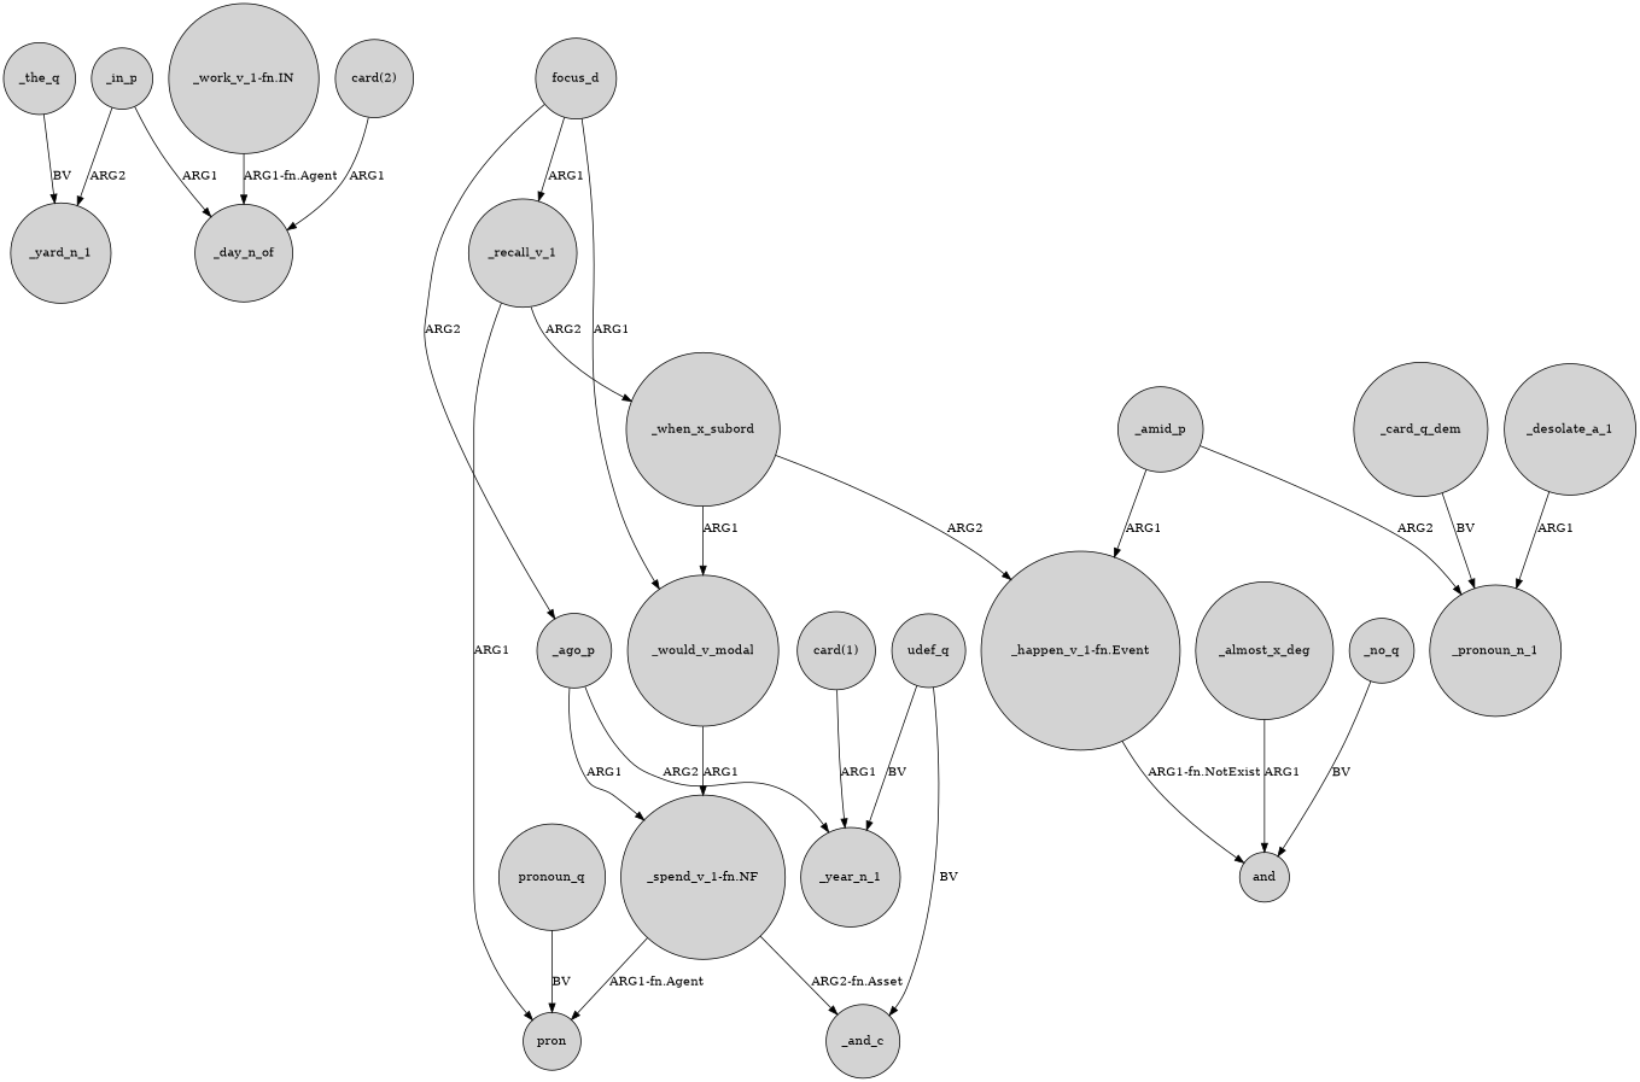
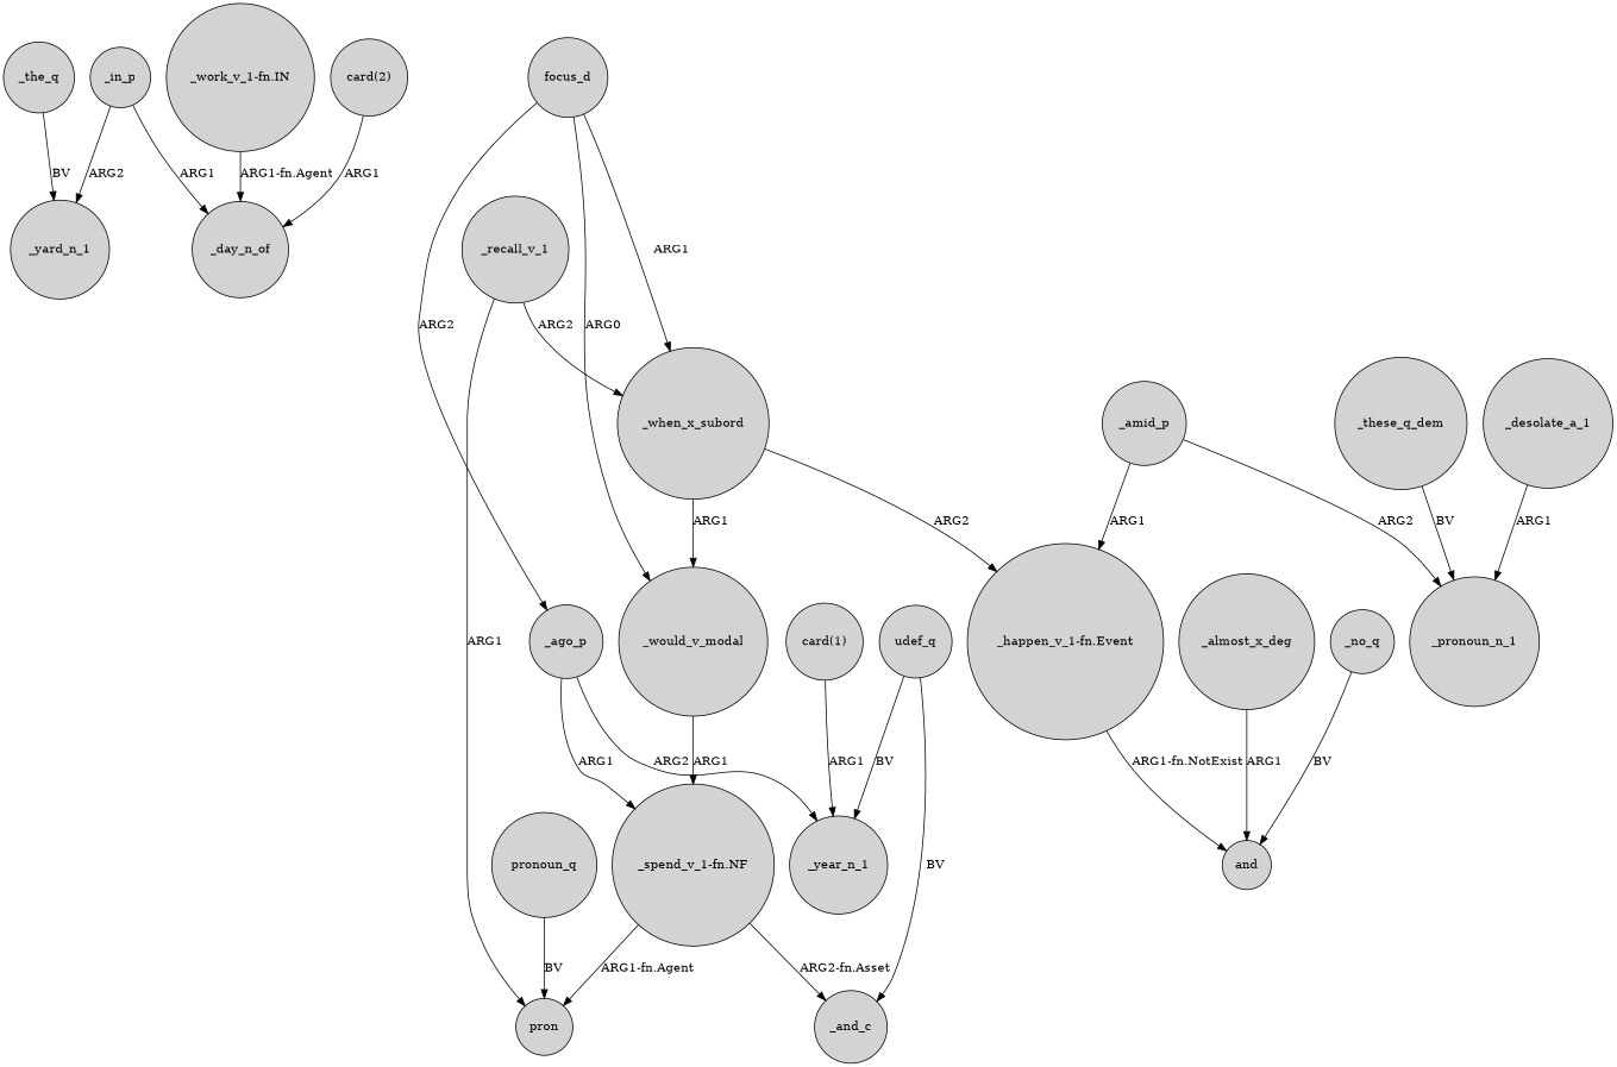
  digraph {
    node [shape=circle style=filled]
    _in_p
    _yard_n_1
    _day_n_of
    _when_x_subord
    _would_v_modal
    "_happen_v_1-fn.Event"
    "_spend_v_1-fn.NF"
    n8 [label=and]
    pron
    _and_c
    "card(2)"
    _the_q
    n13 [label=_pronoun_n_1]
-   _these_q_dem [label=_card_q_dem]
+   _these_q_dem
    _recall_v_1
    focus_d
    _ago_p
    _year_n_1
    "_work_v_1-fn.IN"
    udef_q
    pronoun_q
    _almost_x_deg
    _amid_p
    _desolate_a_1
    _no_q
    "card(1)"
    _in_p -> _yard_n_1 [label=ARG2]
    _in_p -> _day_n_of [label=ARG1]
    _when_x_subord -> _would_v_modal [label=ARG1]
    _when_x_subord -> "_happen_v_1-fn.Event" [label=ARG2]
    _would_v_modal -> "_spend_v_1-fn.NF" [label=ARG1]
    "_happen_v_1-fn.Event" -> n8 [label="ARG1-fn.NotExist"]
    "_spend_v_1-fn.NF" -> pron [label="ARG1-fn.Agent"]
    "_spend_v_1-fn.NF" -> _and_c [label="ARG2-fn.Asset"]
    "card(2)" -> _day_n_of [label=ARG1]
    _the_q -> _yard_n_1 [label=BV]
    _these_q_dem -> n13 [label=BV]
    _recall_v_1 -> _when_x_subord [label=ARG2]
    _recall_v_1 -> pron [label=ARG1]
-   focus_d -> _would_v_modal [label=ARG1]
-   focus_d -> _recall_v_1 [label=ARG1]
+   focus_d -> _would_v_modal [label=ARG0]
+   focus_d -> _when_x_subord [label=ARG1]
    focus_d -> _ago_p [label=ARG2]
    _ago_p -> "_spend_v_1-fn.NF" [label=ARG1]
    _ago_p -> _year_n_1 [label=ARG2]
    "_work_v_1-fn.IN" -> _day_n_of [label="ARG1-fn.Agent"]
    udef_q -> _and_c [label=BV]
    udef_q -> _year_n_1 [label=BV]
    pronoun_q -> pron [label=BV]
    _almost_x_deg -> n8 [label=ARG1]
    _amid_p -> "_happen_v_1-fn.Event" [label=ARG1]
    _amid_p -> n13 [label=ARG2]
    _desolate_a_1 -> n13 [label=ARG1]
    _no_q -> n8 [label=BV]
    "card(1)" -> _year_n_1 [label=ARG1]
  }
